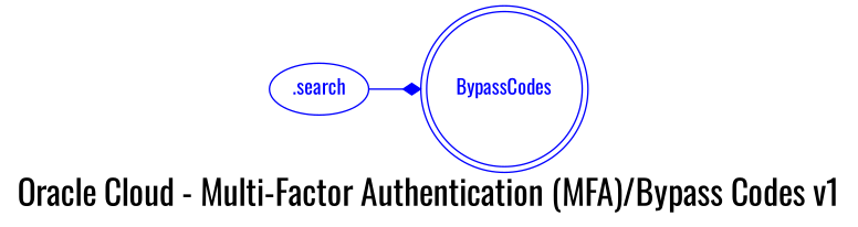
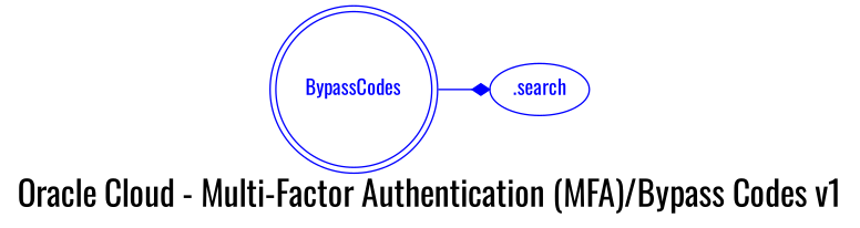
  digraph {
    fontsize=24
    label="Oracle Cloud - Multi-Factor Authentication (MFA)/Bypass Codes v1"
    splines=true
    rankdir=LR
    fontname=Oswald
    node [color=blue fontcolor=blue fontname=Oswald]
    BypassCodes [shape=doublecircle]
    ".search" [shape=ellipse]
-   ".search" -> BypassCodes [arrowhead=diamond arrowtail=none color=blue fontcolor=blue fontname=Oswald]
+   BypassCodes -> ".search" [arrowhead=diamond arrowtail=none color=blue fontcolor=blue fontname=Oswald]
  }
